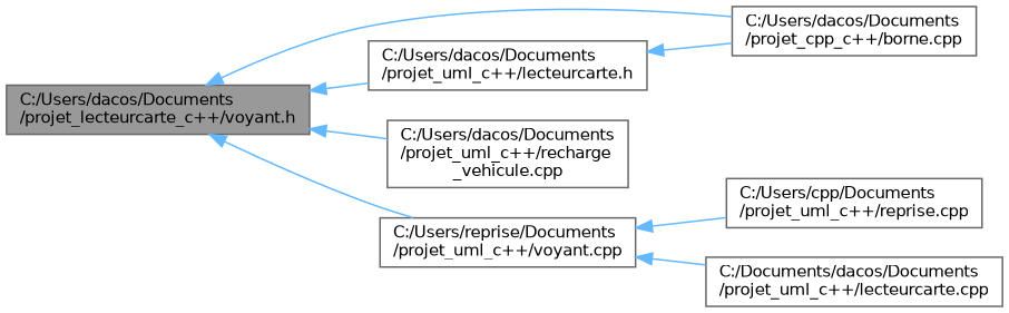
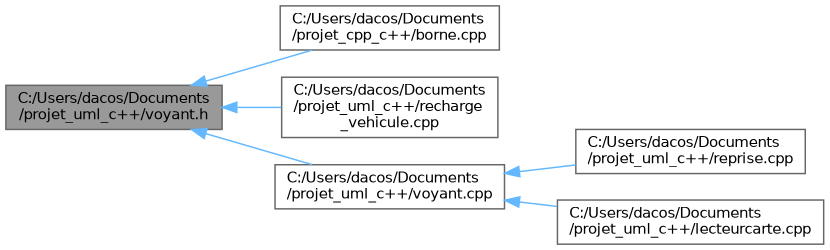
  digraph {
    rankdir=LR
    node [color=grey40 fillcolor=white fontname=Helvetica fontsize=10 shape=box style=filled]
    edge [color=steelblue1 dir=back fontname=Helvetica fontsize=10 labelfontname=Helvetica labelfontsize=10 style=solid]
-   n1 [color=gray40 fillcolor=grey60 fontcolor=black height=0.2 label="C:/Users/dacos/Documents\l/projet_lecteurcarte_c++/voyant.h" width=0.4]
+   n1 [color=gray40 fillcolor=grey60 fontcolor=black height=0.2 label="C:/Users/dacos/Documents\l/projet_uml_c++/voyant.h" width=0.4]
    n2 [height=0.2 label="C:/Users/dacos/Documents\l/projet_cpp_c++/borne.cpp" width=0.4]
-   n3 [height=0.2 label="C:/Users/dacos/Documents\l/projet_uml_c++/lecteurcarte.h" width=0.4]
    n4 [height=0.2 label="C:/Users/dacos/Documents\l/projet_uml_c++/recharge\l_vehicule.cpp" width=0.4]
-   n5 [height=0.2 label="C:/Users/reprise/Documents\l/projet_uml_c++/voyant.cpp" width=0.4]
-   n6 [height=0.2 label="C:/Users/cpp/Documents\l/projet_uml_c++/reprise.cpp" width=0.4]
-   n7 [height=0.2 label="C:/Documents/dacos/Documents\l/projet_uml_c++/lecteurcarte.cpp" width=0.4]
+   n5 [height=0.2 label="C:/Users/dacos/Documents\l/projet_uml_c++/voyant.cpp" width=0.4]
+   n6 [height=0.2 label="C:/Users/dacos/Documents\l/projet_uml_c++/reprise.cpp" width=0.4]
+   n7 [height=0.2 label="C:/Users/dacos/Documents\l/projet_uml_c++/lecteurcarte.cpp" width=0.4]
    n1 -> n2
-   n1 -> n3
    n1 -> n4
    n1 -> n5
-   n3 -> n2
    n5 -> n6
    n5 -> n7
  }
